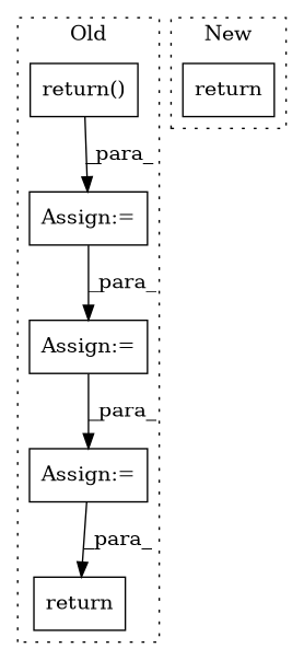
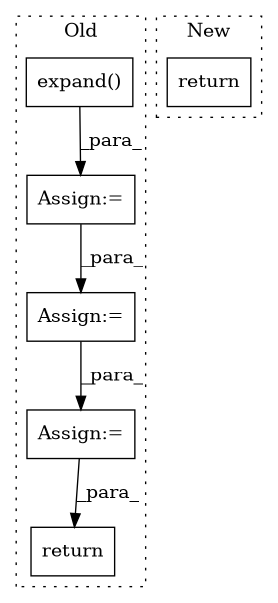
  digraph {
    node [a=68 l=3 shape=box]
-   n1 [a=75 l="62,14" label="return()" s="5532,5612"]
+   n1 [a=75 l="62,14" label="expand()" s="5532,5612"]
    n2 [a=93 l=7 label=return s=6012]
    n3 [label="Assign:=" s=5849]
    n4 [label="Assign:=" s=5956]
    n5 [label="Assign:=" s=5529]
    n6 [a=93 l=7 label=return s=8174]
    subgraph cluster_1 {
      label=Old
      style=dotted
      n1
      n2
      n3
      n4
      n5
    }
    subgraph cluster_2 {
      label=New
      style=dotted
      n6
    }
    n1 -> n5 [label=_para_]
    n3 -> n4 [label=_para_]
    n4 -> n2 [label=_para_]
    n5 -> n3 [label=_para_]
  }
